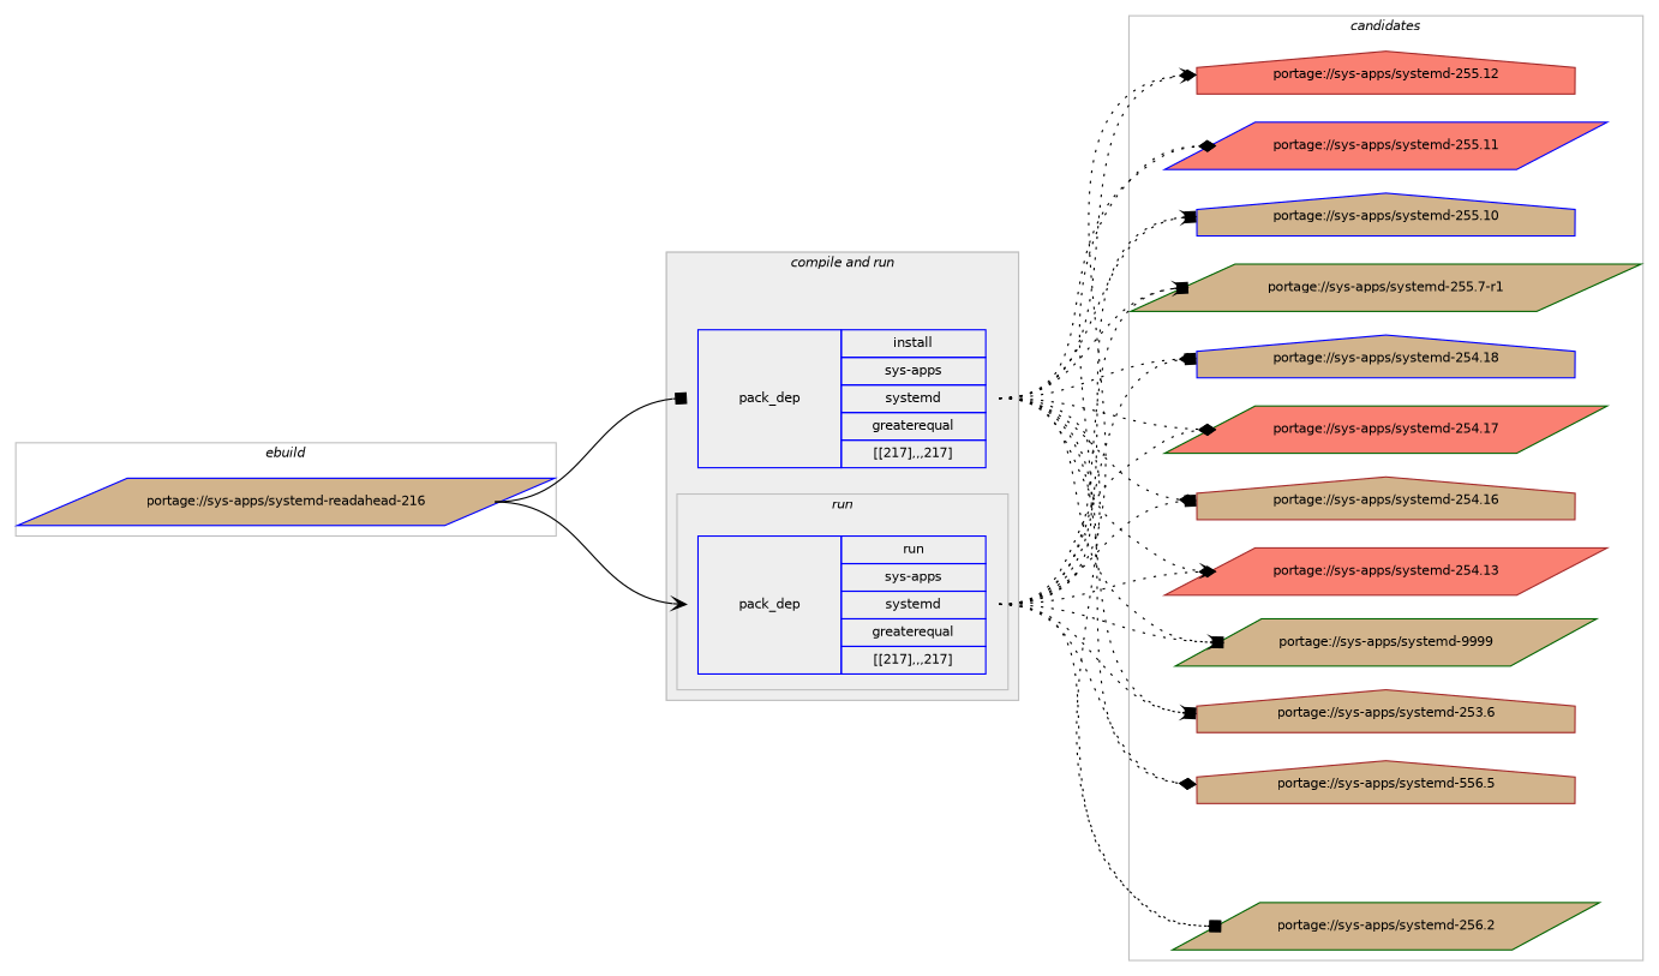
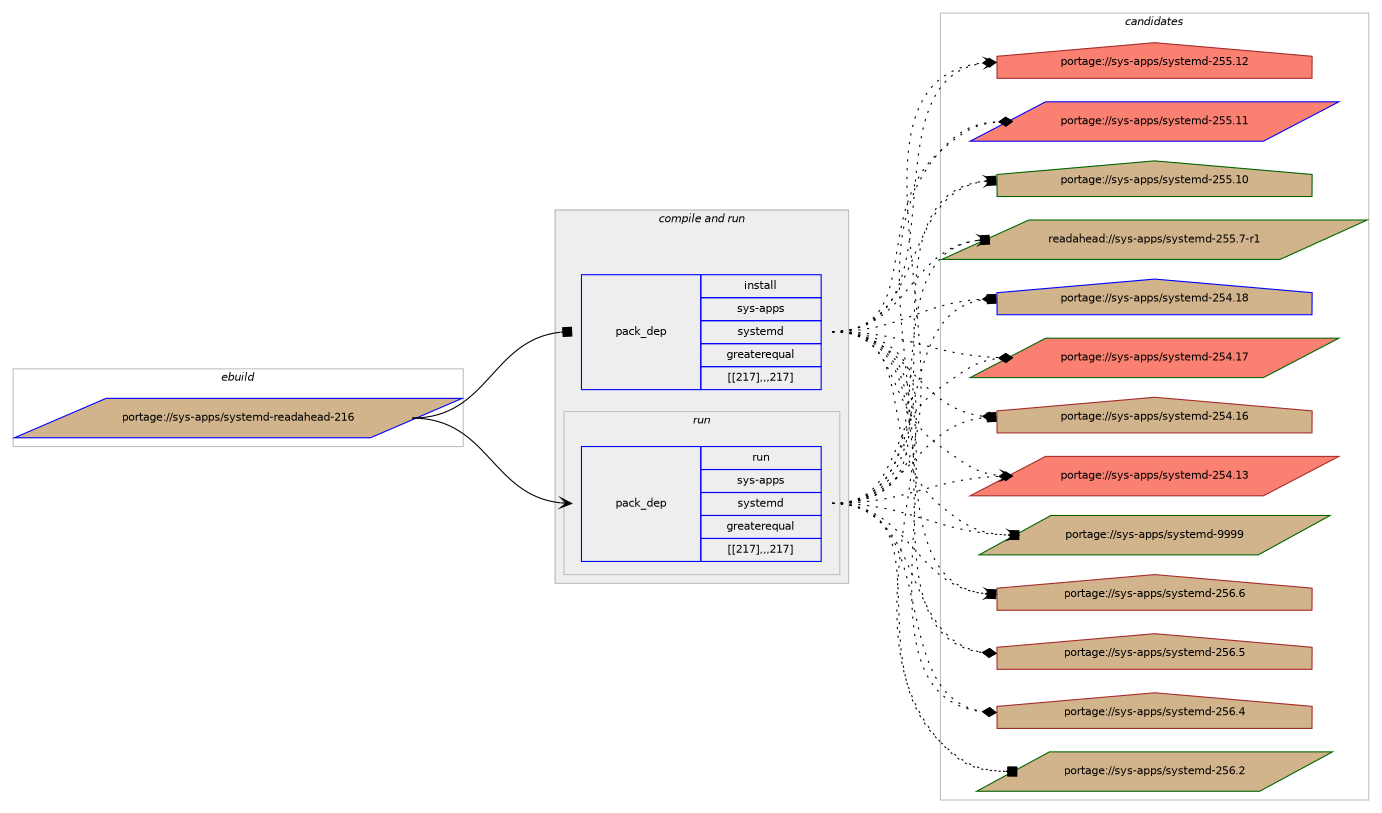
  digraph {
    compound=true
    concentrate=true
    fontname=Helvetica
    fontsize=10
    newrank=true
    rankdir=LR
    ranksep=1.5
    node [color=brown fillcolor=tan fontname=Helvetica fontsize=10 shape=parallelogram style=filled]
    edge [arrowhead=diamond headport=w style=dotted tailport=e weight=100]
    n1 [color=blue label="portage://sys-apps/systemd-readahead-216" width=4]
    n2 [color=blue label=<<TABLE BORDER="0" CELLBORDER="1" CELLSPACING="0" CELLPADDING="4" WIDTH="220"><TR><TD ROWSPAN="6" CELLPADDING="30">pack_dep</TD></TR><TR><TD WIDTH="110">install</TD></TR><TR><TD>sys-apps</TD></TR><TR><TD>systemd</TD></TR><TR><TD>greaterequal</TD></TR><TR><TD>[[217],,,217]</TD></TR></TABLE>> shape=none fillcolor="" style=""]
    n3 [color=blue label=<<TABLE BORDER="0" CELLBORDER="1" CELLSPACING="0" CELLPADDING="4" WIDTH="220"><TR><TD ROWSPAN="6" CELLPADDING="30">pack_dep</TD></TR><TR><TD WIDTH="110">run</TD></TR><TR><TD>sys-apps</TD></TR><TR><TD>systemd</TD></TR><TR><TD>greaterequal</TD></TR><TR><TD>[[217],,,217]</TD></TR></TABLE>> shape=none fillcolor="" style=""]
    n4 [color=darkgreen label="portage://sys-apps/systemd-9999" width=4]
-   n5 [label="portage://sys-apps/systemd-253.6" shape=house width=4]
-   n6 [label="portage://sys-apps/systemd-556.5" shape=house width=4]
+   n5 [label="portage://sys-apps/systemd-256.6" shape=house width=4]
+   n6 [label="portage://sys-apps/systemd-256.5" shape=house width=4]
+   n7 [label="portage://sys-apps/systemd-256.4" shape=house width=4]
    n8 [color=darkgreen label="portage://sys-apps/systemd-256.2" width=4]
    n9 [fillcolor=salmon label="portage://sys-apps/systemd-255.12" shape=house width=4]
    n10 [color=blue fillcolor=salmon label="portage://sys-apps/systemd-255.11" width=4]
-   n11 [color=blue label="portage://sys-apps/systemd-255.10" shape=house width=4]
-   n12 [color=darkgreen label="portage://sys-apps/systemd-255.7-r1" width=4]
+   n11 [color=darkgreen label="portage://sys-apps/systemd-255.10" shape=house width=4]
+   n12 [color=darkgreen label="readahead://sys-apps/systemd-255.7-r1" width=4]
    n13 [color=blue label="portage://sys-apps/systemd-254.18" shape=house width=4]
    n14 [color=darkgreen fillcolor=salmon label="portage://sys-apps/systemd-254.17" width=4]
    n15 [label="portage://sys-apps/systemd-254.16" shape=house width=4]
    n16 [fillcolor=salmon label="portage://sys-apps/systemd-254.13" width=4]
    subgraph cluster_1 {
      color=gray
      label=<<i>dependencies</i>>
      subgraph cluster_2 {
        color=gray
        fillcolor="#eeeeee"
        label=<<i>compile</i>>
        style=filled
        subgraph sub_3 {
          color=gray
          fillcolor="#eeeeee"
          label=<<i>compile</i>>
          style=filled
          n2
        }
      }
      subgraph cluster_4 {
        color=gray
        fillcolor="#eeeeee"
        label=<<i>compile and run</i>>
        style=filled
      }
      subgraph cluster_5 {
        color=gray
        fillcolor="#eeeeee"
        label=<<i>run</i>>
        style=filled
        subgraph sub_6 {
          color=gray
          fillcolor="#eeeeee"
          label=<<i>run</i>>
          style=filled
          n3
        }
      }
    }
    subgraph cluster_7 {
      color=gray
      label=<<i>ebuild</i>>
      n1
    }
    subgraph cluster_8 {
      color=gray
      label=<<i>candidates</i>>
      rank=same
      subgraph sub_9 {
        color=black
        label=<<i>candidates</i>>
        nodesep=1
        rank=same
        n4
        n5
        n6
+       n7
        n8
        n9
        n10
        n11
        n12
        n13
        n14
        n15
        n16
      }
      subgraph sub_10 {
        color=black
        label=<<i>candidates</i>>
        nodesep=1
        rank=same
        n4
        n5
        n6
+       n7
        n8
        n9
        n10
        n11
        n12
        n13
        n14
        n15
        n16
      }
    }
    n1 -> n2 [arrowhead=box style=solid weight=20]
    n1 -> n3 [arrowhead=vee style=solid weight=20]
    n2 -> n4 [arrowhead=box]
    n2 -> n5 [arrowhead=vee]
    n2 -> n6
+   n2 -> n7
    n2 -> n8 [arrowhead=box]
    n2 -> n9 [arrowhead=vee]
    n2 -> n10
    n2 -> n11 [arrowhead=vee]
    n2 -> n12 [arrowhead=vee]
    n2 -> n13
    n2 -> n14
    n2 -> n15
    n2 -> n16 [arrowhead=vee]
    n3 -> n4 [arrowhead=vee]
    n3 -> n5 [arrowhead=box]
    n3 -> n6
+   n3 -> n7
    n3 -> n8 [arrowhead=box]
    n3 -> n9
    n3 -> n10
    n3 -> n11 [arrowhead=box]
    n3 -> n12 [arrowhead=box]
    n3 -> n13 [arrowhead=box]
    n3 -> n14
    n3 -> n15 [arrowhead=box]
    n3 -> n16
  }
